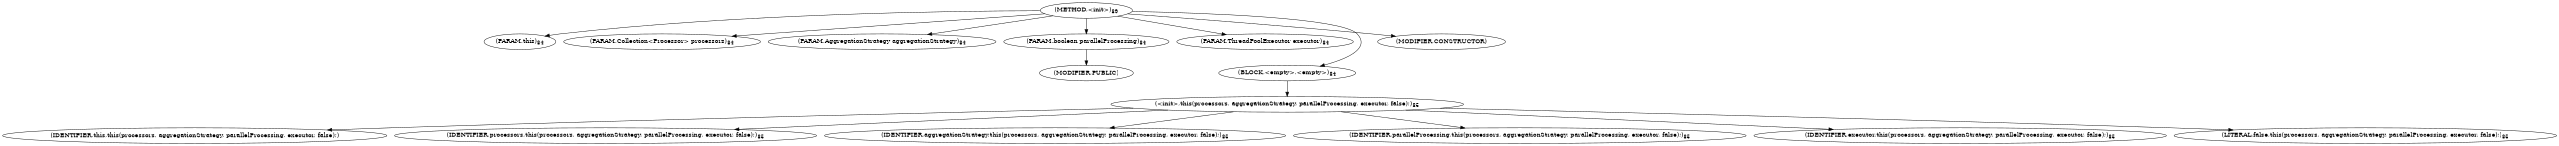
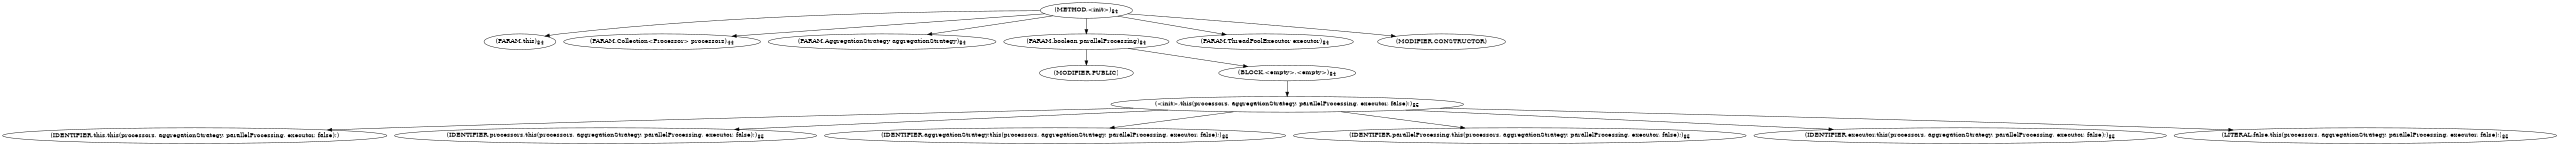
  digraph {
-   n1 [label=<(METHOD,&lt;init&gt;)<SUB>89</SUB>>]
+   n1 [label=<(METHOD,&lt;init&gt;)<SUB>84</SUB>>]
    n2 [label=<(PARAM,this)<SUB>84</SUB>>]
-   n3 [label=<(PARAM,Collection&lt;Processor&gt; processors)<SUB>84</SUB>>]
+   n3 [label=<(PARAM,Collection&lt;Processor&gt; processors)<SUB>44</SUB>>]
    n4 [label=<(PARAM,AggregationStrategy aggregationStrategy)<SUB>84</SUB>>]
    n5 [label=<(PARAM,boolean parallelProcessing)<SUB>84</SUB>>]
    n6 [label=<(PARAM,ThreadPoolExecutor executor)<SUB>84</SUB>>]
    n7 [label=<(BLOCK,&lt;empty&gt;,&lt;empty&gt;)<SUB>84</SUB>>]
    n8 [label=<(MODIFIER,CONSTRUCTOR)>]
    n9 [label=<(MODIFIER,PUBLIC)>]
    n10 [label=<(&lt;init&gt;,this(processors, aggregationStrategy, parallelProcessing, executor, false);)<SUB>85</SUB>>]
    n11 [label=<(IDENTIFIER,this,this(processors, aggregationStrategy, parallelProcessing, executor, false);)>]
    n12 [label=<(IDENTIFIER,processors,this(processors, aggregationStrategy, parallelProcessing, executor, false);)<SUB>85</SUB>>]
    n13 [label=<(IDENTIFIER,aggregationStrategy,this(processors, aggregationStrategy, parallelProcessing, executor, false);)<SUB>85</SUB>>]
    n14 [label=<(IDENTIFIER,parallelProcessing,this(processors, aggregationStrategy, parallelProcessing, executor, false);)<SUB>85</SUB>>]
    n15 [label=<(IDENTIFIER,executor,this(processors, aggregationStrategy, parallelProcessing, executor, false);)<SUB>85</SUB>>]
    n16 [label=<(LITERAL,false,this(processors, aggregationStrategy, parallelProcessing, executor, false);)<SUB>85</SUB>>]
    n1 -> n2
    n1 -> n3
    n1 -> n4
    n1 -> n5
    n1 -> n6
-   n1 -> n7
+   n5 -> n7
    n1 -> n8
    n5 -> n9
    n7 -> n10
    n10 -> n11
    n10 -> n12
    n10 -> n13
    n10 -> n14
    n10 -> n15
    n10 -> n16
  }
